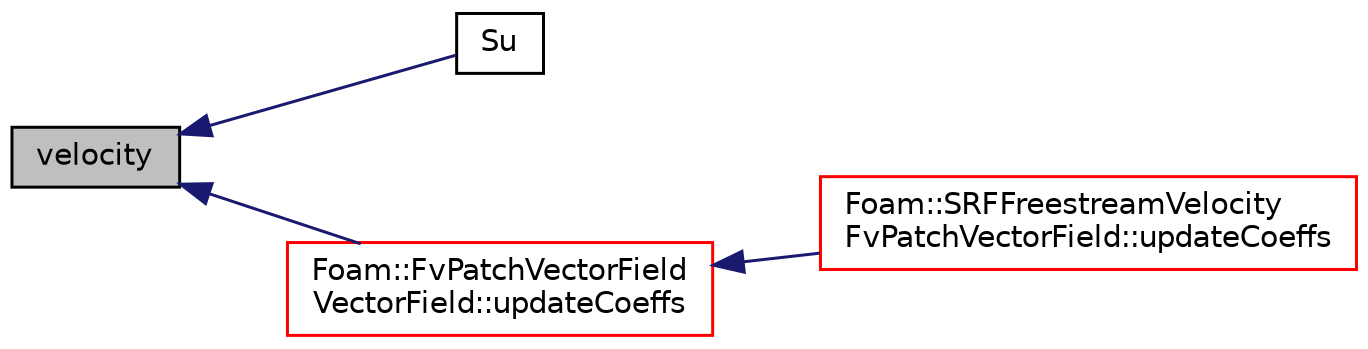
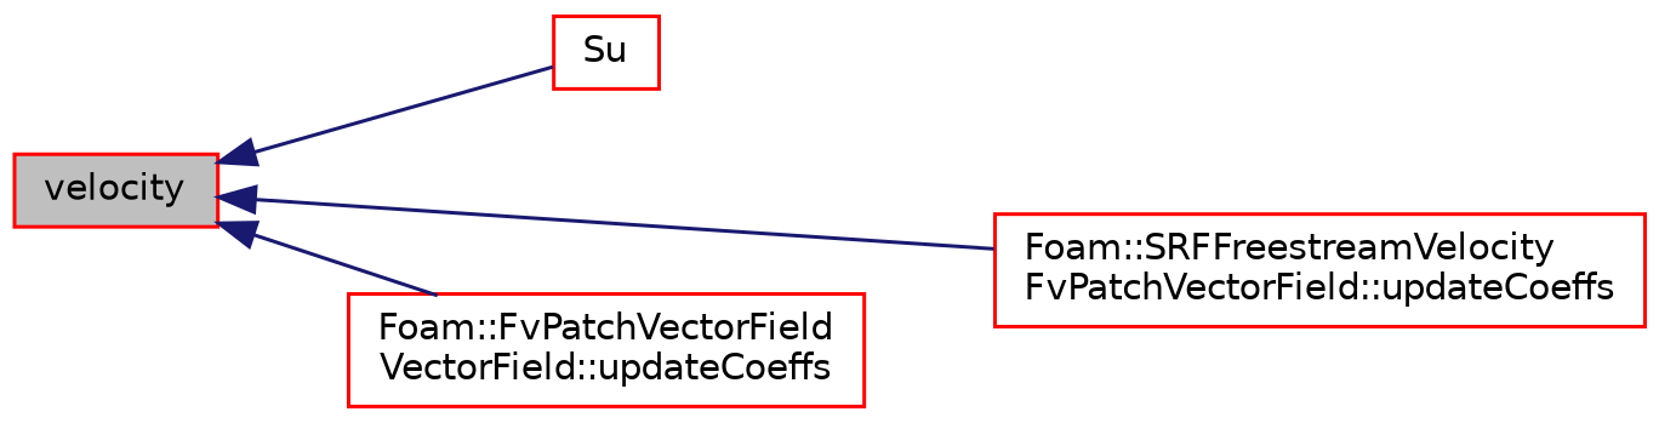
  digraph {
    rankdir=LR
    node [color=black fontname=Helvetica fontsize=10 shape=record]
    edge [color=midnightblue dir=back fontname=Helvetica fontsize=10 labelfontname=Helvetica labelfontsize=10 style=solid]
-   n1 [fillcolor=grey75 fontcolor=black height=0.2 label=velocity style=filled width=0.4]
-   n2 [height=0.2 label=Su width=0.4]
+   n1 [color=red fillcolor=grey75 fontcolor=black height=0.2 label=velocity style=filled width=0.4]
+   n2 [color=red height=0.2 label=Su width=0.4]
    n3 [color=red height=0.2 label="Foam::SRFFreestreamVelocity\lFvPatchVectorField::updateCoeffs" width=0.4]
    n4 [color=red height=0.2 label="Foam::FvPatchVectorField\lVectorField::updateCoeffs" width=0.4]
    n1 -> n2
-   n4 -> n3
+   n1 -> n3
    n1 -> n4
  }
